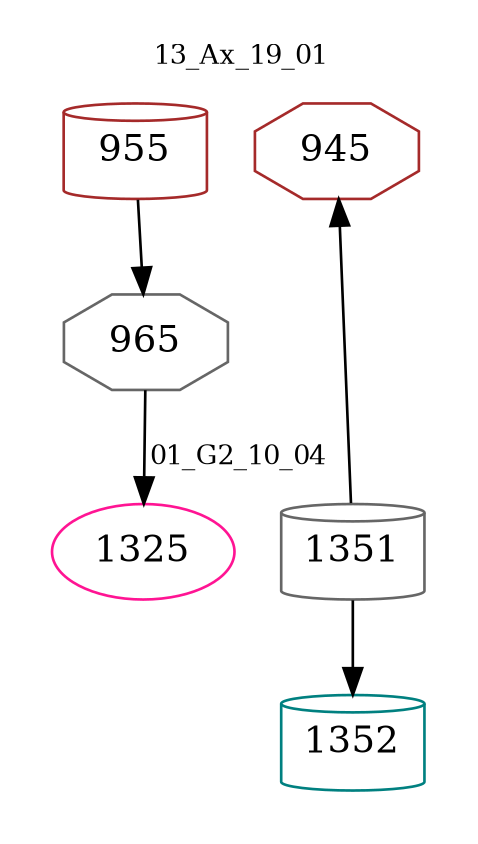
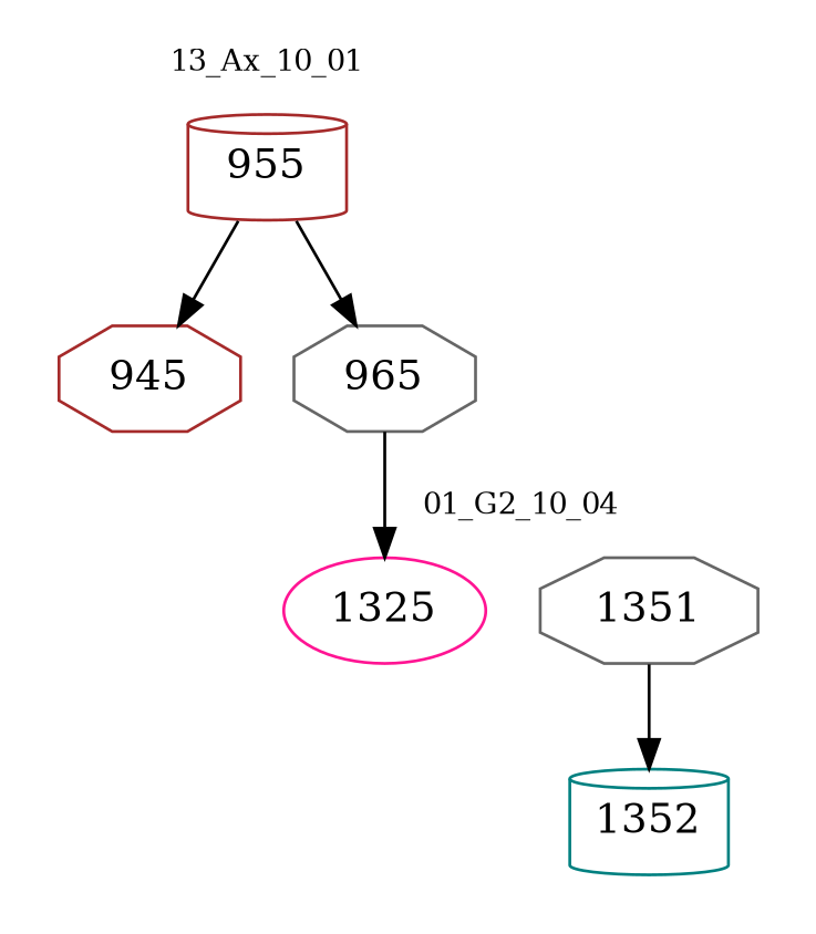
  digraph {
    node [color=brown shape=octagon]
    edge [color=black]
    n1 [label=955 shape=cylinder]
    n2 [label=945]
    n3 [color=gray40 label=965]
-   n4 [color=gray40 label=1351 shape=cylinder]
+   n4 [color=gray40 label=1351]
    n5 [color=deeppink label=1325 shape=ellipse]
    n6 [color=teal label=1352 shape=cylinder]
    subgraph cluster_1 {
      color=white
      fontsize=10
-     label="13_Ax_19_01"
+     label="13_Ax_10_01"
      n1
      n2
      n3
    }
    subgraph cluster_2 {
      color=white
      fontsize=10
      label="01_G2_10_04"
      n4
      n5
      n6
    }
-   n4 -> n2
+   n1 -> n2
    n1 -> n3
    n3 -> n5
    n4 -> n6
  }
